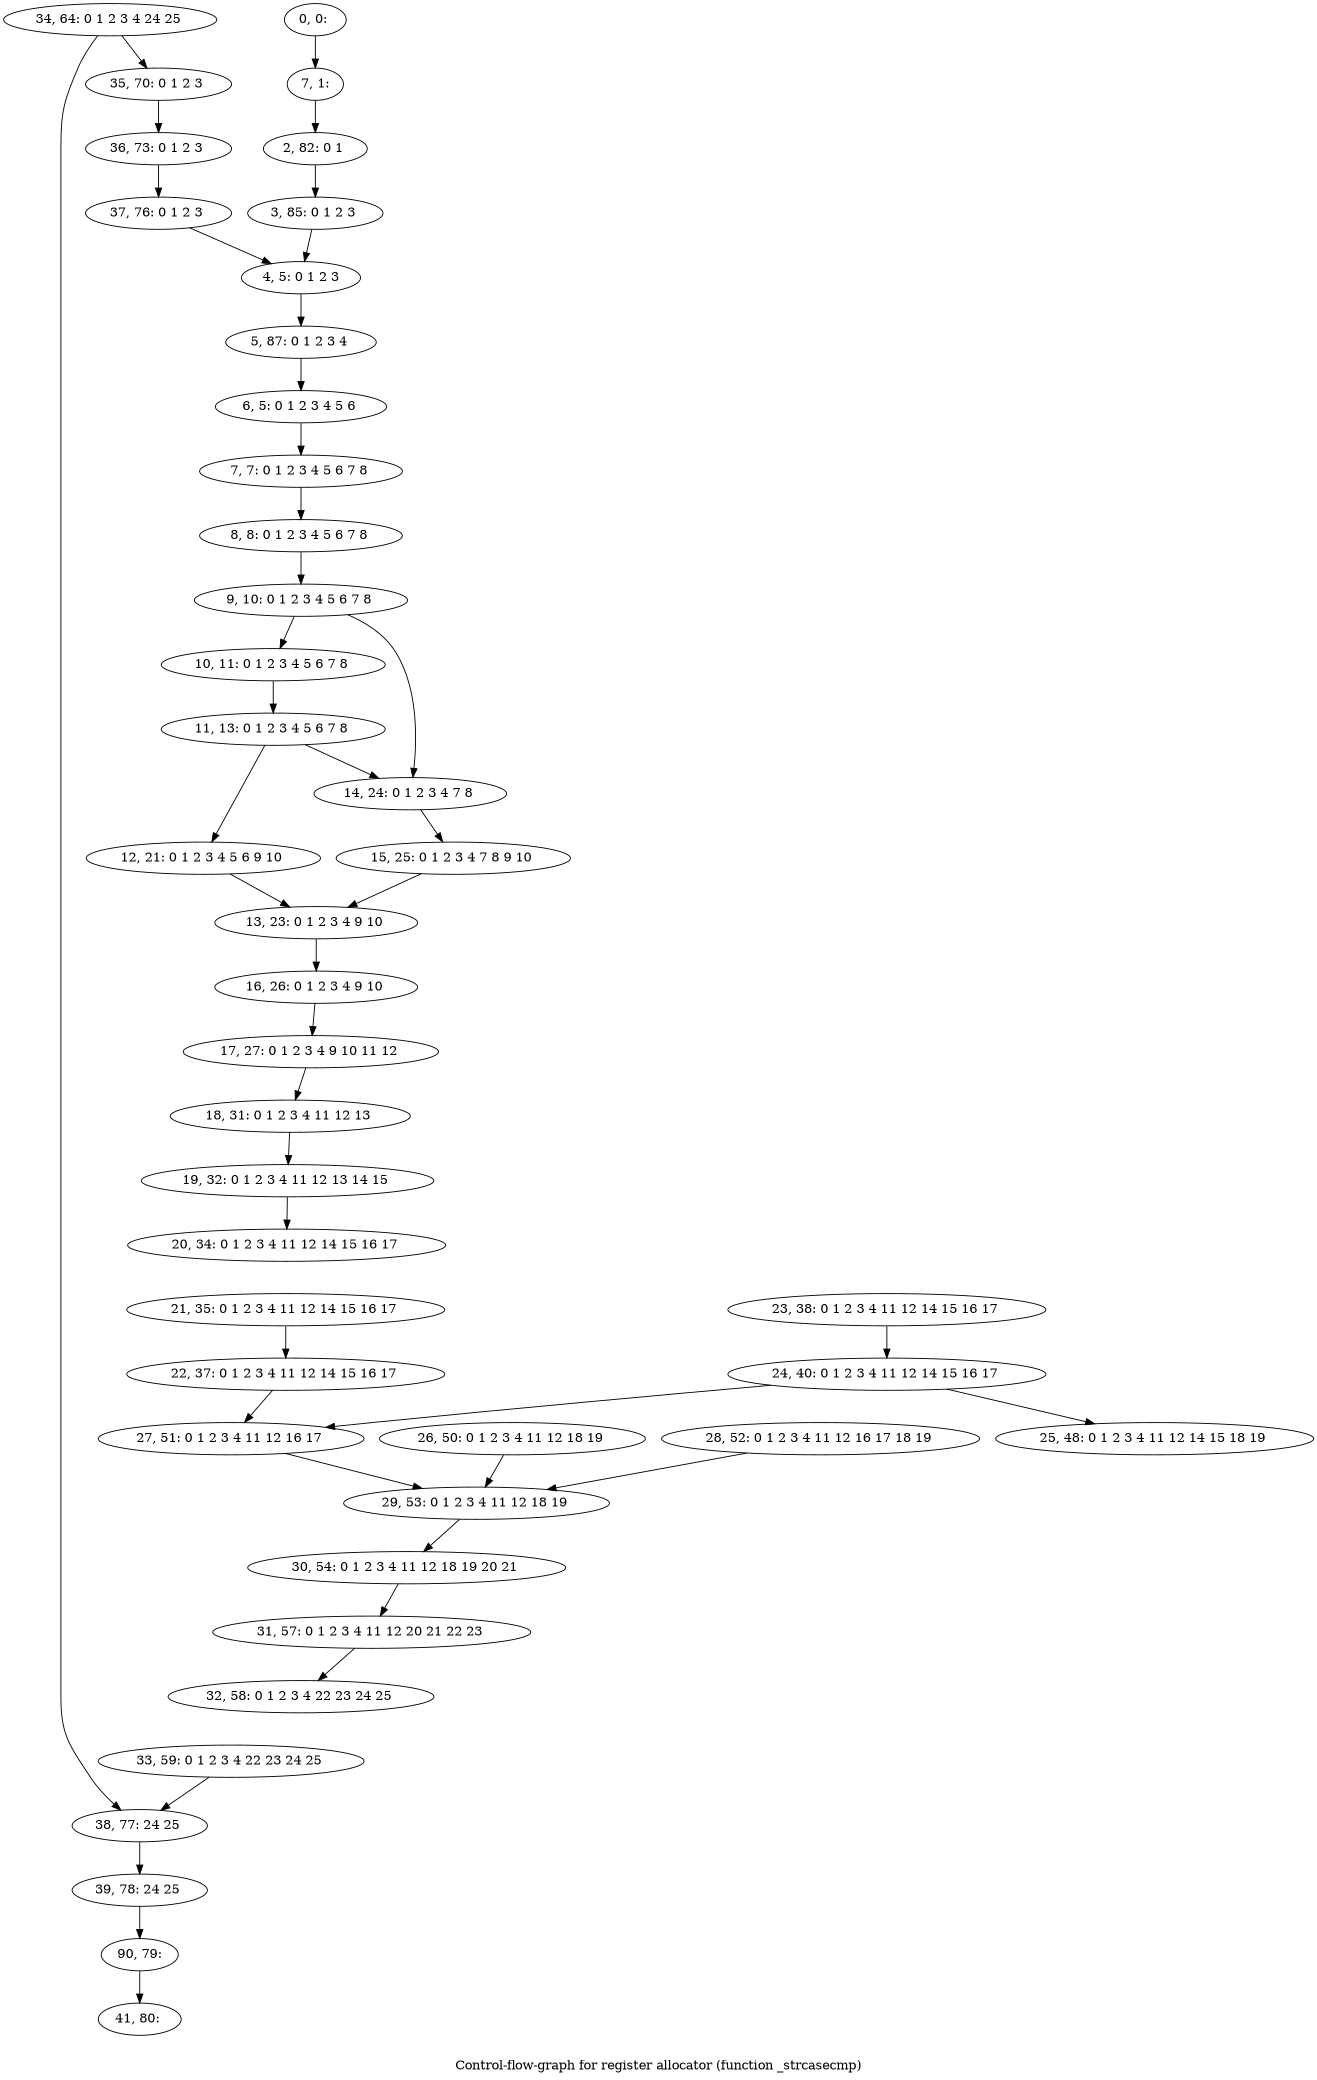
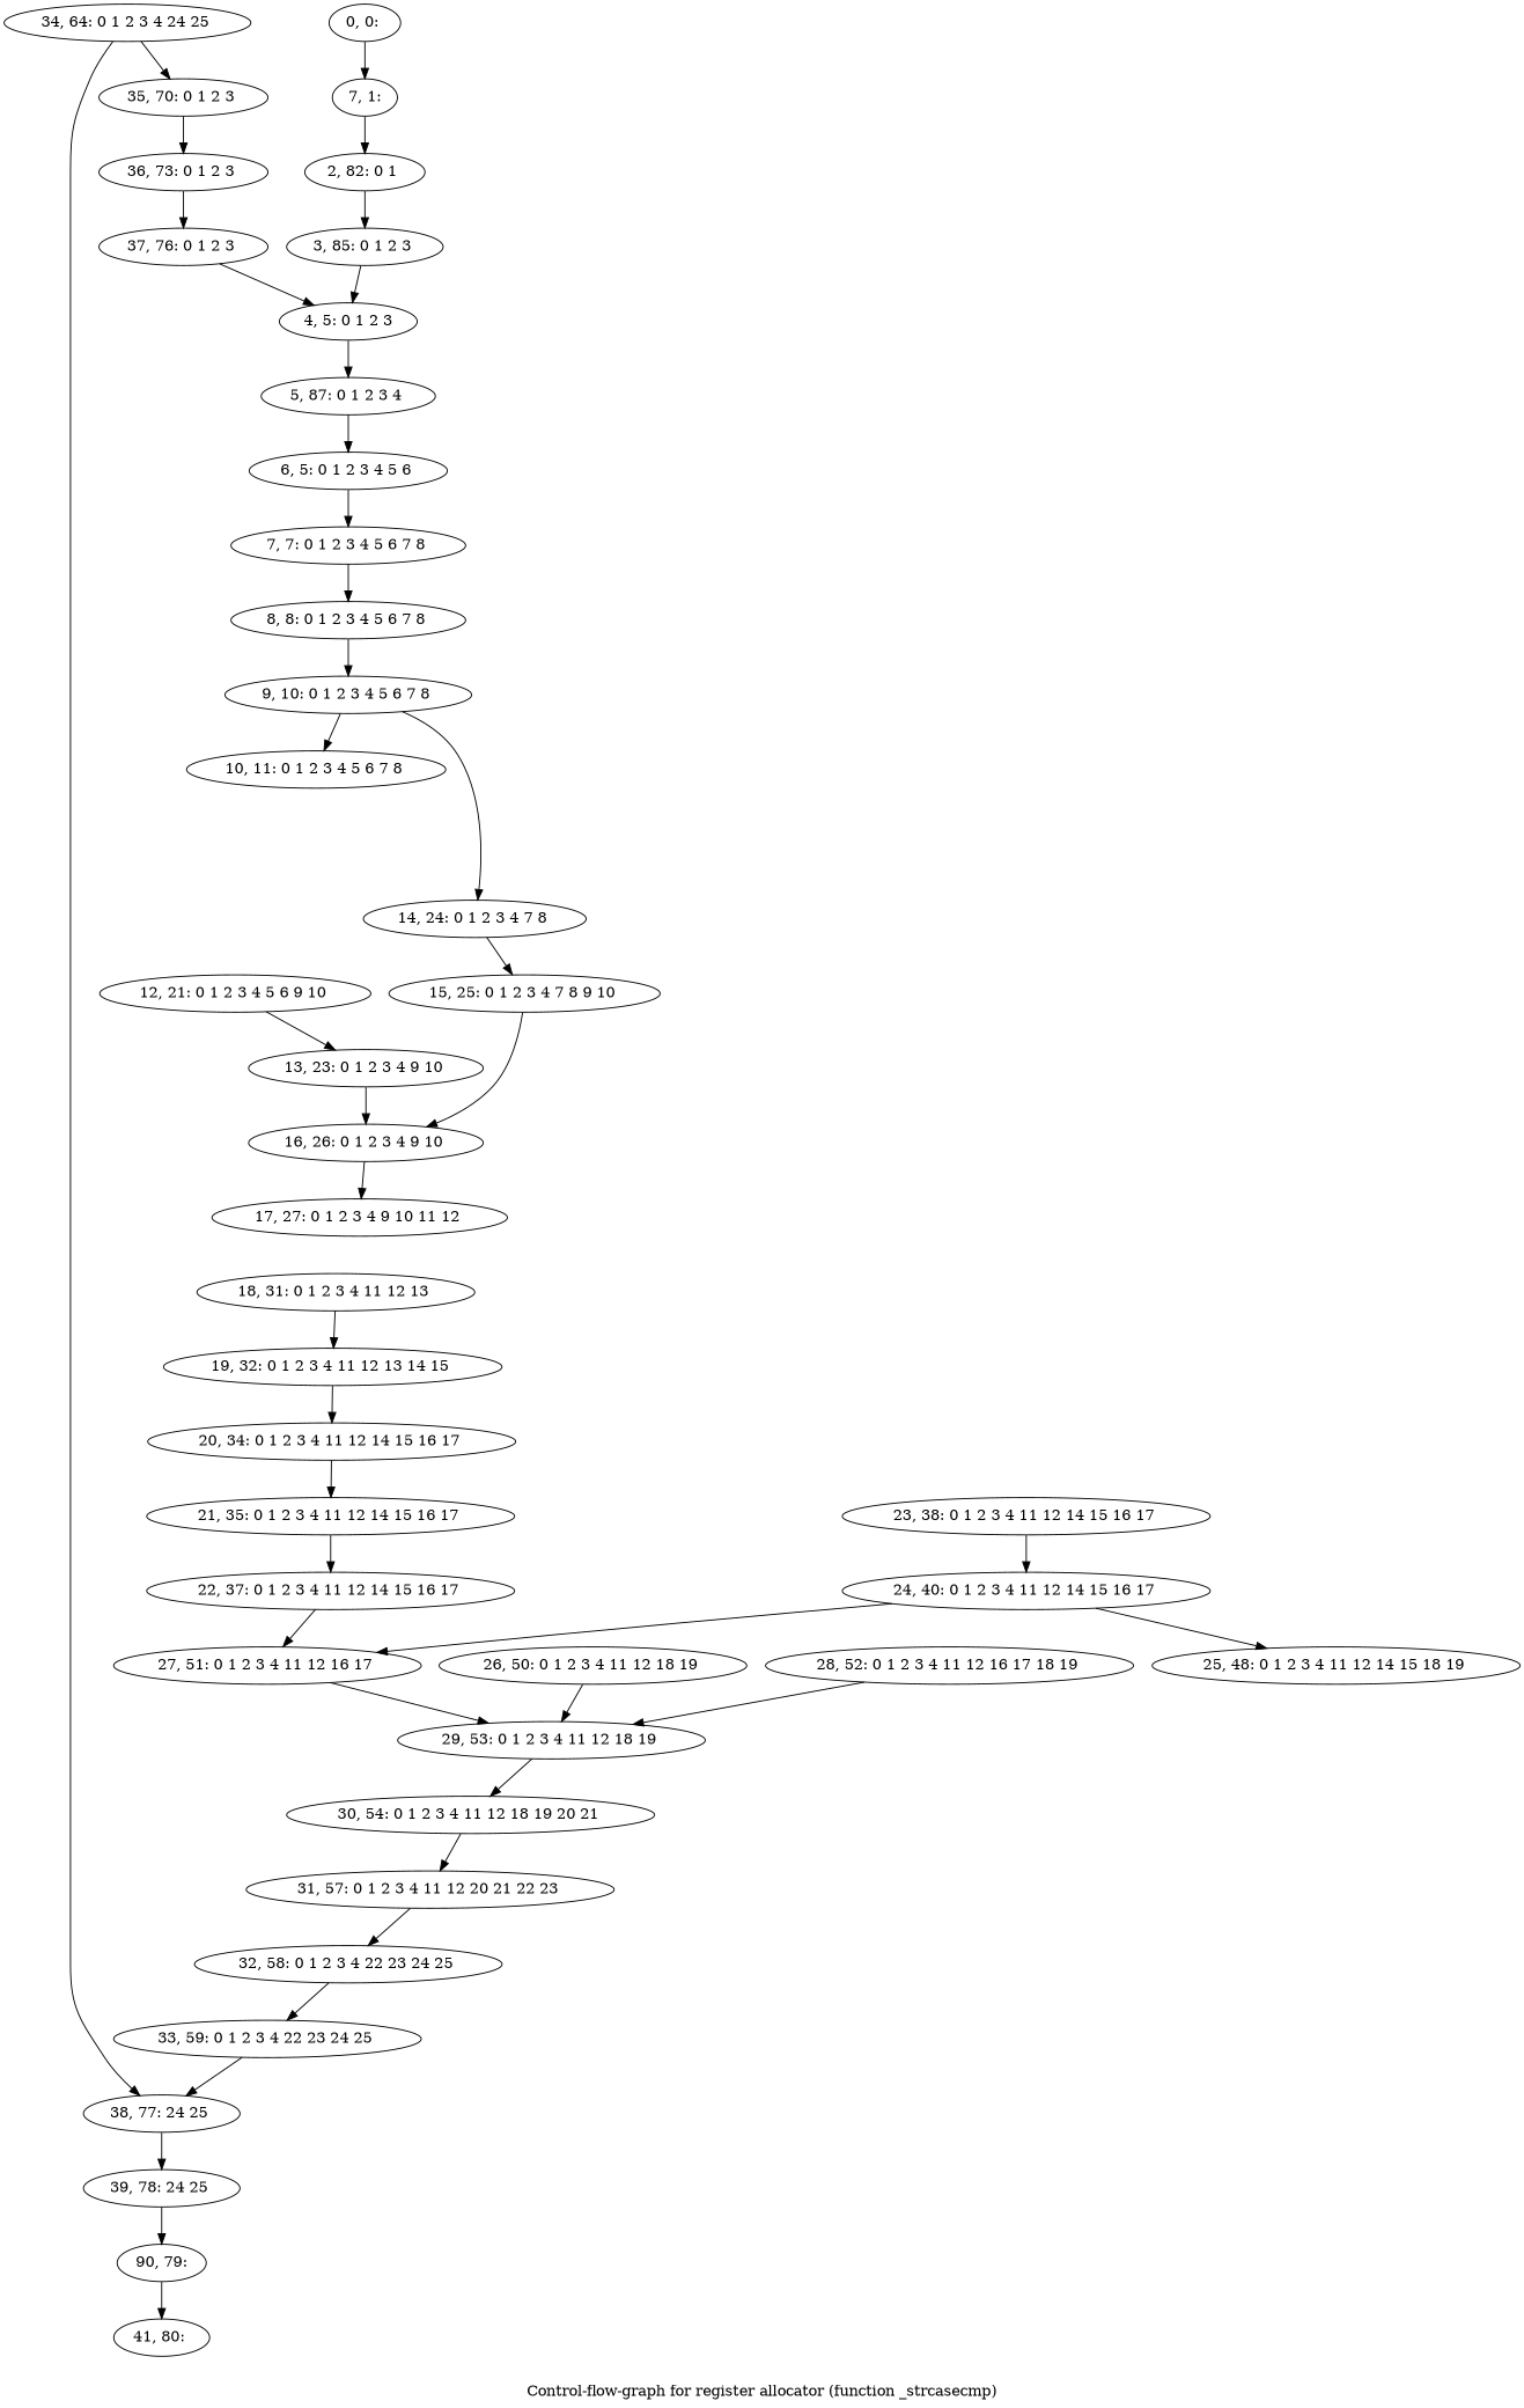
  digraph {
    label="Control-flow-graph for register allocator (function _strcasecmp)"
    n1 [label="0, 0: "]
    n2 [label="7, 1:"]
    n3 [label="2, 82: 0 1 "]
    n4 [label="3, 85: 0 1 2 3 "]
    n5 [label="4, 5: 0 1 2 3"]
    n6 [label="5, 87: 0 1 2 3 4 "]
    n7 [label="6, 5: 0 1 2 3 4 5 6 "]
    n8 [label="7, 7: 0 1 2 3 4 5 6 7 8 "]
    n9 [label="8, 8: 0 1 2 3 4 5 6 7 8 "]
    n10 [label="9, 10: 0 1 2 3 4 5 6 7 8 "]
    n11 [label="10, 11: 0 1 2 3 4 5 6 7 8 "]
    n12 [label="14, 24: 0 1 2 3 4 7 8 "]
-   n13 [label="11, 13: 0 1 2 3 4 5 6 7 8 "]
    n14 [label="15, 25: 0 1 2 3 4 7 8 9 10 "]
    n15 [label="12, 21: 0 1 2 3 4 5 6 9 10 "]
    n16 [label="13, 23: 0 1 2 3 4 9 10 "]
    n17 [label="16, 26: 0 1 2 3 4 9 10 "]
    n18 [label="17, 27: 0 1 2 3 4 9 10 11 12 "]
    n19 [label="18, 31: 0 1 2 3 4 11 12 13 "]
    n20 [label="19, 32: 0 1 2 3 4 11 12 13 14 15 "]
    n21 [label="20, 34: 0 1 2 3 4 11 12 14 15 16 17 "]
    n22 [label="21, 35: 0 1 2 3 4 11 12 14 15 16 17 "]
    n23 [label="22, 37: 0 1 2 3 4 11 12 14 15 16 17 "]
    n24 [label="27, 51: 0 1 2 3 4 11 12 16 17 "]
    n25 [label="23, 38: 0 1 2 3 4 11 12 14 15 16 17 "]
    n26 [label="24, 40: 0 1 2 3 4 11 12 14 15 16 17 "]
    n27 [label="29, 53: 0 1 2 3 4 11 12 18 19 "]
    n28 [label="25, 48: 0 1 2 3 4 11 12 14 15 18 19 "]
    n29 [label="26, 50: 0 1 2 3 4 11 12 18 19 "]
    n30 [label="30, 54: 0 1 2 3 4 11 12 18 19 20 21 "]
    n31 [label="28, 52: 0 1 2 3 4 11 12 16 17 18 19 "]
    n32 [label="31, 57: 0 1 2 3 4 11 12 20 21 22 23 "]
    n33 [label="32, 58: 0 1 2 3 4 22 23 24 25 "]
    n34 [label="33, 59: 0 1 2 3 4 22 23 24 25 "]
    n35 [label="38, 77: 24 25 "]
    n36 [label="34, 64: 0 1 2 3 4 24 25 "]
    n37 [label="35, 70: 0 1 2 3 "]
    n38 [label="39, 78: 24 25 "]
    n39 [label="36, 73: 0 1 2 3 "]
    n40 [label="37, 76: 0 1 2 3 "]
    n41 [label="90, 79:"]
    n42 [label="41, 80: "]
    n1 -> n2
    n2 -> n3
    n3 -> n4
    n4 -> n5
    n5 -> n6
    n6 -> n7
    n7 -> n8
    n8 -> n9
    n9 -> n10
    n10 -> n11
    n10 -> n12
-   n11 -> n13
    n12 -> n14
-   n13 -> n12
-   n13 -> n15
-   n14 -> n16
+   n14 -> n17
    n15 -> n16
    n16 -> n17
    n17 -> n18
-   n18 -> n19
    n19 -> n20
    n20 -> n21
+   n21 -> n22
    n22 -> n23
    n23 -> n24
    n24 -> n27
    n25 -> n26
    n26 -> n24
    n26 -> n28
    n27 -> n30
    n29 -> n27
    n30 -> n32
    n31 -> n27
    n32 -> n33
+   n33 -> n34
    n34 -> n35
    n35 -> n38
    n36 -> n35
    n36 -> n37
    n37 -> n39
    n38 -> n41
    n39 -> n40
    n40 -> n5
    n41 -> n42
  }
